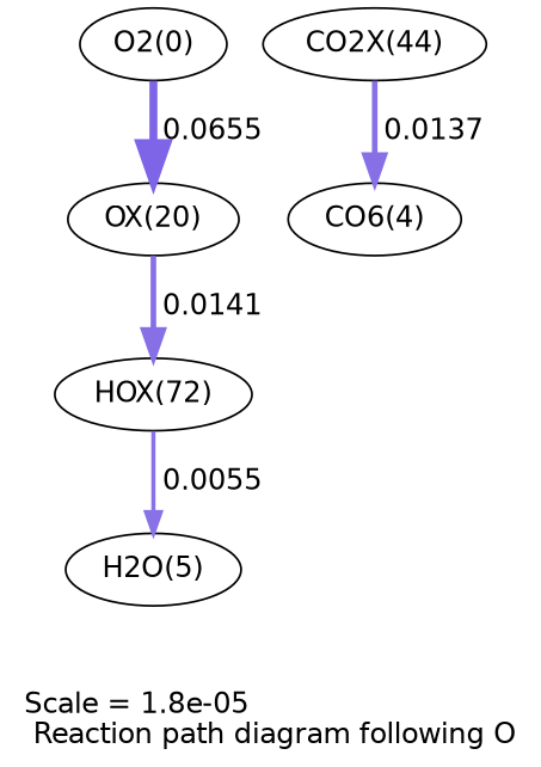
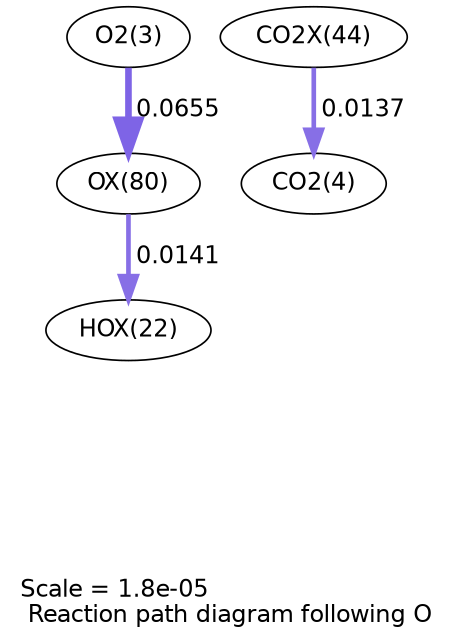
  digraph {
    fontname=Helvetica
    label="Scale = 1.8e-05\l Reaction path diagram following O"
    node [fontname=Helvetica]
    edge [color="0.7, 0.514, 0.9" fontname=Helvetica]
-   n1 [label="O2(0)"]
-   n2 [label="OX(20)"]
-   n3 [label="HOX(72)"]
-   n4 [label="H2O(5)"]
+   n1 [label="O2(3)"]
+   n2 [label="OX(80)"]
+   n3 [label="HOX(22)"]
    n5 [label="CO2X(44)"]
-   n6 [label="CO6(4)"]
+   n6 [label="CO2(4)"]
    n1 -> n2 [arrowsize=1.97 color="0.7, 0.565, 0.9" label=" 0.0655" penwidth=3.94]
    n2 -> n3 [arrowsize=1.39 label=" 0.0141" penwidth=2.78]
-   n3 -> n4 [arrowsize=1.04 color="0.7, 0.506, 0.9" label=" 0.0055" penwidth=2.07]
    n5 -> n6 [arrowsize=1.38 label=" 0.0137" penwidth=2.76]
  }
